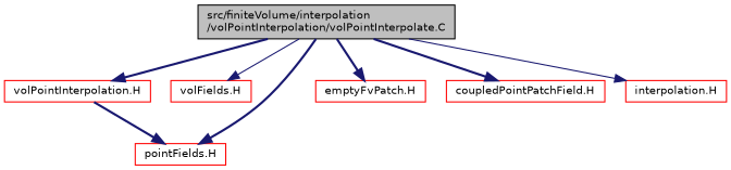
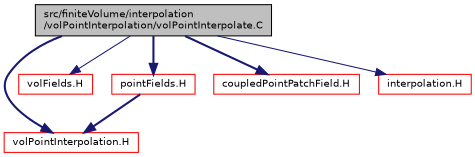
  digraph {
    node [color=red fontname=Helvetica fontsize=10 shape=record]
    edge [color=midnightblue fontname=Helvetica fontsize=10 labelfontname=Helvetica labelfontsize=10 style=bold]
    n1 [color=black fillcolor=grey75 fontcolor=black height=0.2 label="src/finiteVolume/interpolation\l/volPointInterpolation/volPointInterpolate.C" style=filled width=0.4]
    n2 [height=0.2 label="volPointInterpolation.H" width=0.4]
    n3 [height=0.2 label="volFields.H" width=0.4]
    n4 [height=0.2 label="pointFields.H" width=0.4]
-   n5 [height=0.2 label="emptyFvPatch.H" width=0.4]
    n6 [height=0.2 label="coupledPointPatchField.H" width=0.4]
    n7 [height=0.2 label="interpolation.H" width=0.4]
    n1 -> n2
    n1 -> n3 [style=solid]
    n1 -> n4
-   n1 -> n5
    n1 -> n6
    n1 -> n7 [style=solid]
-   n2 -> n4
+   n4 -> n2
  }
